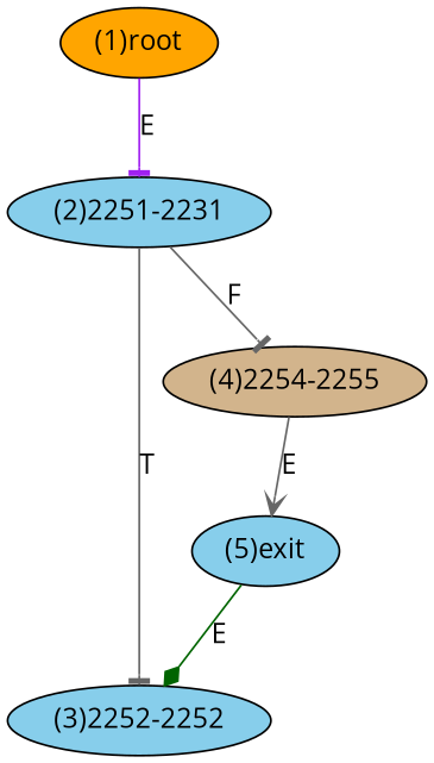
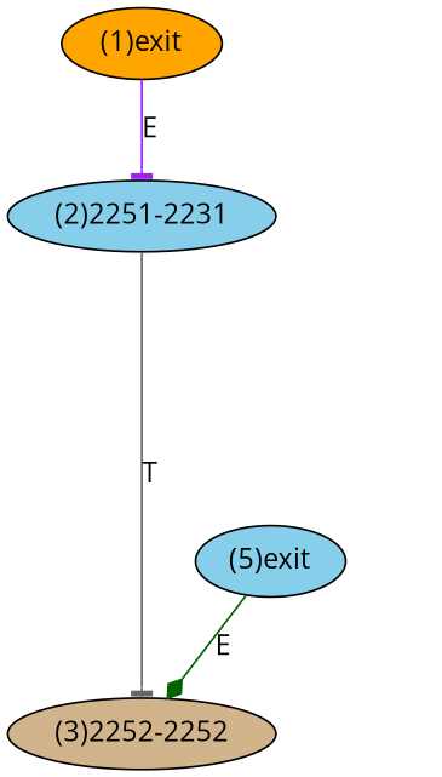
  digraph {
    fontname="Open Sans"
    node [fillcolor=skyblue fontname="Open Sans" style=filled]
    edge [arrowhead=tee color=gray40 fontname="Open Sans"]
-   n1 [fillcolor=orange label="(1)root"]
+   n1 [fillcolor=orange label="(1)exit"]
    n2 [label="(2)2251-2231"]
-   n3 [label="(3)2252-2252"]
-   n4 [fillcolor=tan label="(4)2254-2255"]
+   n3 [fillcolor=tan label="(3)2252-2252"]
    n5 [label="(5)exit"]
    n1 -> n2 [color=purple label=E]
    n2 -> n3 [label=T]
-   n2 -> n4 [label=F]
-   n4 -> n5 [arrowhead=vee label=E]
    n5 -> n3 [arrowhead=diamond color=darkgreen label=E]
  }
